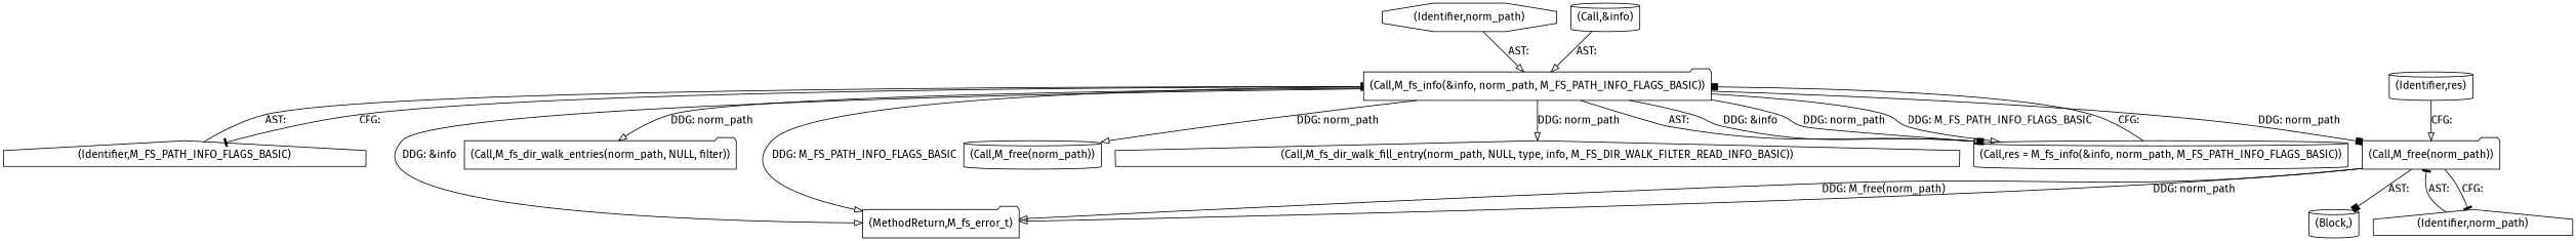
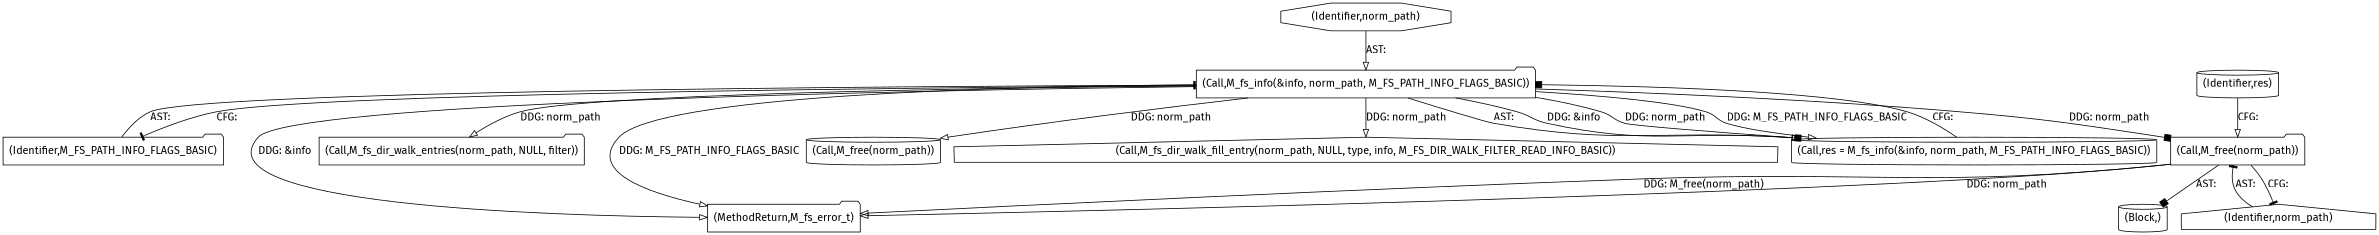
  digraph {
    fontname="Fira Sans"
    node [fontname="Fira Sans" shape=cylinder]
    edge [arrowhead=onormal fontname="Fira Sans"]
    n1 [label="(Call,M_free(norm_path))" shape=folder]
    n2 [label="(MethodReturn,M_fs_error_t)" shape=folder]
    n3 [label="(Identifier,norm_path)" shape=house]
    n4 [label="(Block,)"]
    n5 [label="(Call,M_fs_info(&info, norm_path, M_FS_PATH_INFO_FLAGS_BASIC))" shape=folder]
-   n6 [label="(Identifier,M_FS_PATH_INFO_FLAGS_BASIC)" shape=house]
+   n6 [label="(Identifier,M_FS_PATH_INFO_FLAGS_BASIC)" shape=folder]
    n7 [label="(Call,M_fs_dir_walk_entries(norm_path, NULL, filter))" shape=folder]
    n8 [label="(Call,M_free(norm_path))"]
    n9 [label="(Call,M_fs_dir_walk_fill_entry(norm_path, NULL, type, info, M_FS_DIR_WALK_FILTER_READ_INFO_BASIC))" shape=house]
    n10 [label="(Call,res = M_fs_info(&info, norm_path, M_FS_PATH_INFO_FLAGS_BASIC))"]
    n11 [label="(Identifier,norm_path)" shape=octagon]
-   n12 [label="(Call,&info)"]
    n13 [label="(Identifier,res)"]
    n1 -> n2 [label="DDG: norm_path"]
    n1 -> n2 [label="DDG: M_free(norm_path)"]
    n1 -> n3 [arrowhead=tee label="CFG: "]
    n1 -> n4 [arrowhead=box label="AST: "]
    n3 -> n1 [arrowhead=tee label="AST: "]
    n5 -> n1 [arrowhead=box label="DDG: norm_path"]
    n5 -> n2 [label="DDG: M_FS_PATH_INFO_FLAGS_BASIC"]
    n5 -> n2 [label="DDG: &info"]
    n5 -> n6 [arrowhead=tee label="CFG: "]
    n5 -> n7 [label="DDG: norm_path"]
    n5 -> n8 [label="DDG: norm_path"]
    n5 -> n9 [label="DDG: norm_path"]
    n5 -> n10 [arrowhead=box label="AST: "]
    n5 -> n10 [label="DDG: &info"]
    n5 -> n10 [label="DDG: norm_path"]
    n5 -> n10 [label="DDG: M_FS_PATH_INFO_FLAGS_BASIC"]
    n6 -> n5 [arrowhead=tee label="AST: "]
    n10 -> n5 [arrowhead=box label="CFG: "]
    n11 -> n5 [label="AST: "]
-   n12 -> n5 [label="AST: "]
    n13 -> n1 [label="CFG: "]
  }
